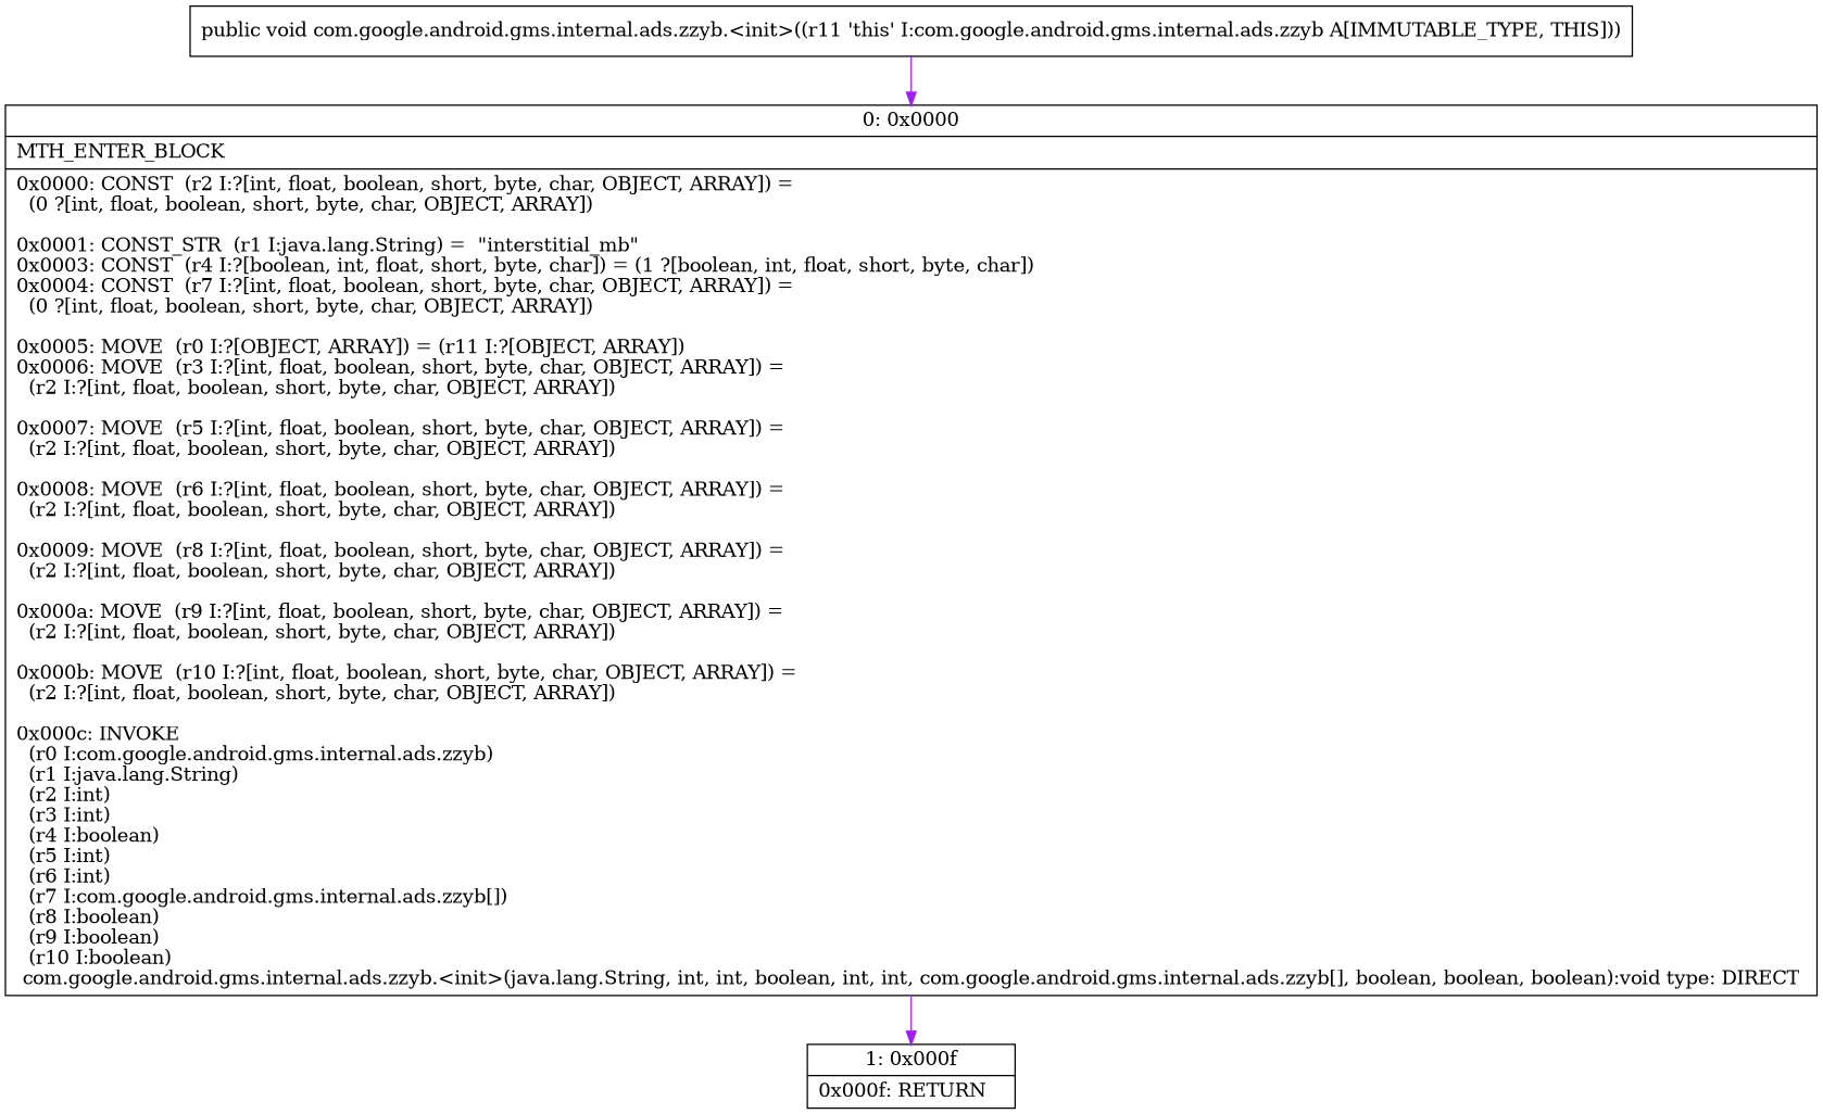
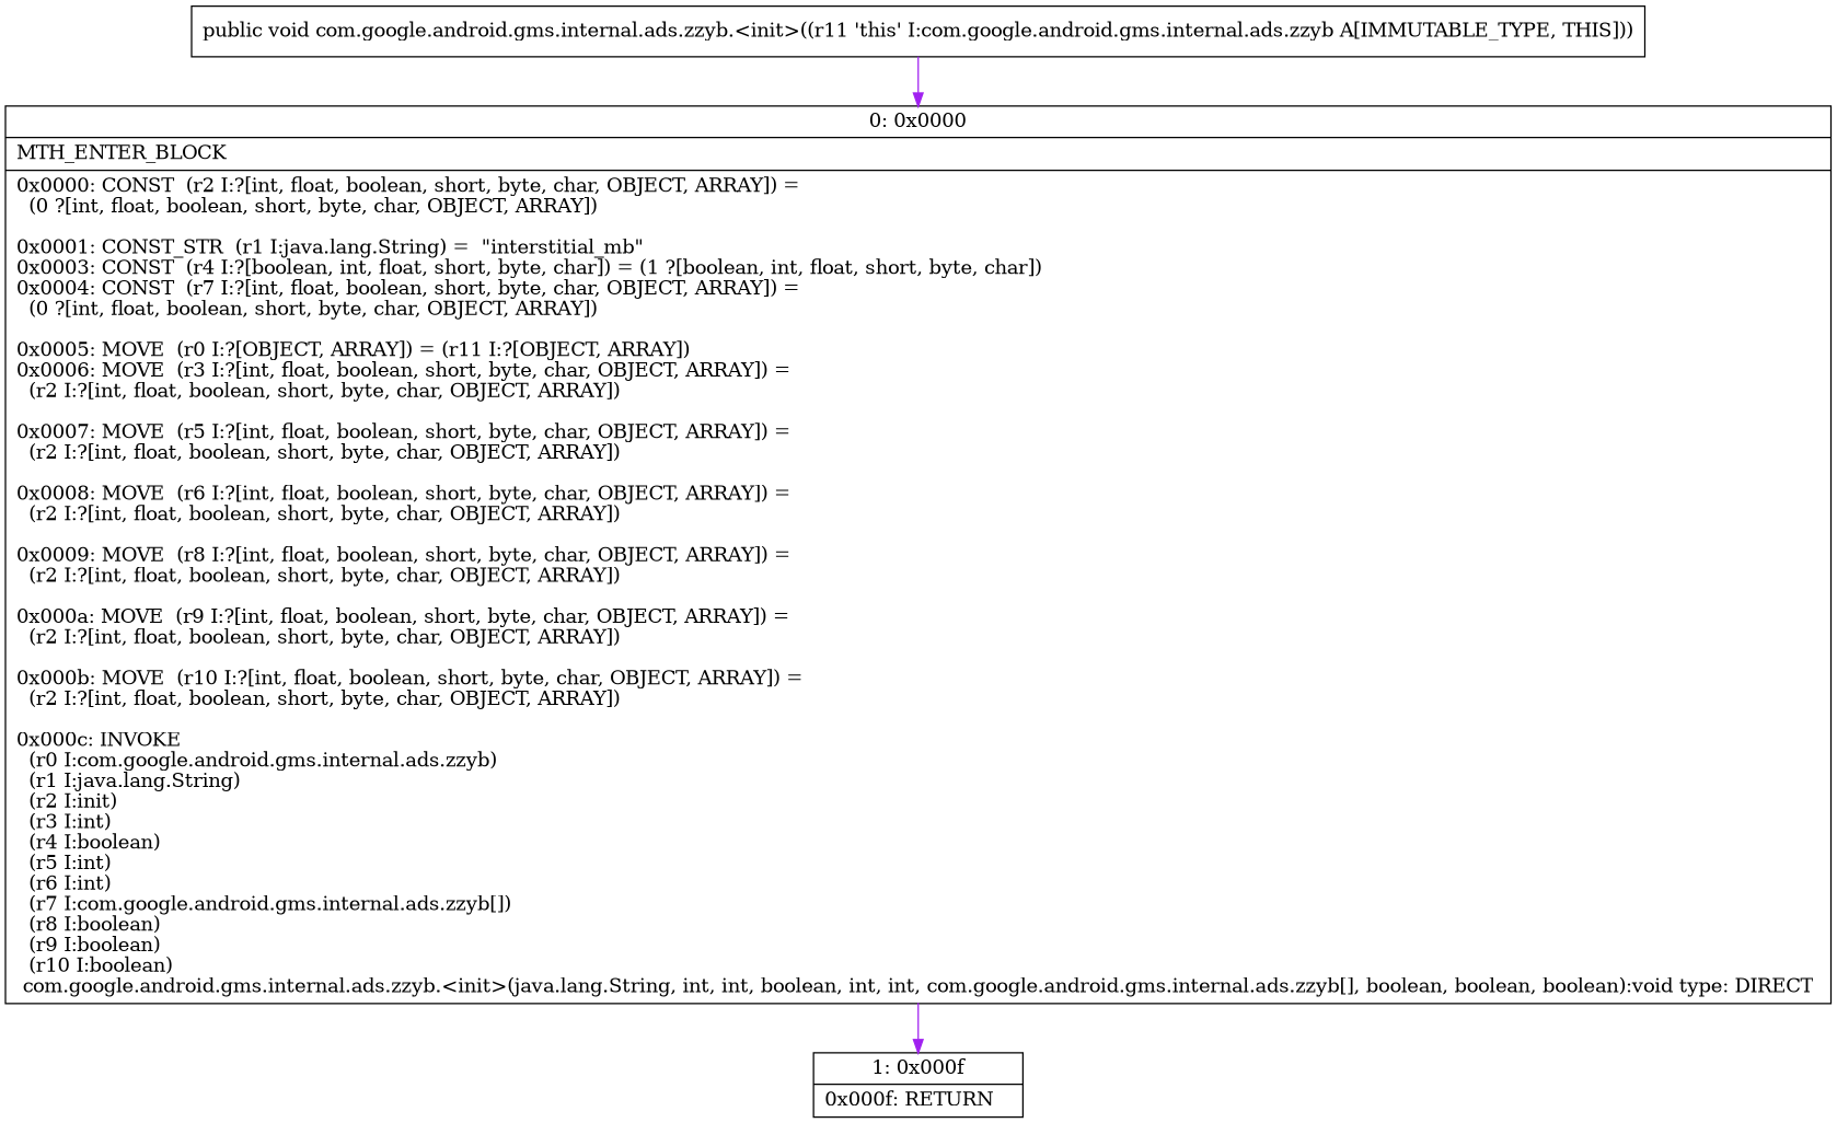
  digraph {
    node [shape=record]
    edge [color=purple]
-   n1 [label="{0\:\ 0x0000|MTH_ENTER_BLOCK\l|0x0000: CONST  (r2 I:?[int, float, boolean, short, byte, char, OBJECT, ARRAY]) = \l  (0 ?[int, float, boolean, short, byte, char, OBJECT, ARRAY])\l \l0x0001: CONST_STR  (r1 I:java.lang.String) =  \"interstitial_mb\" \l0x0003: CONST  (r4 I:?[boolean, int, float, short, byte, char]) = (1 ?[boolean, int, float, short, byte, char]) \l0x0004: CONST  (r7 I:?[int, float, boolean, short, byte, char, OBJECT, ARRAY]) = \l  (0 ?[int, float, boolean, short, byte, char, OBJECT, ARRAY])\l \l0x0005: MOVE  (r0 I:?[OBJECT, ARRAY]) = (r11 I:?[OBJECT, ARRAY]) \l0x0006: MOVE  (r3 I:?[int, float, boolean, short, byte, char, OBJECT, ARRAY]) = \l  (r2 I:?[int, float, boolean, short, byte, char, OBJECT, ARRAY])\l \l0x0007: MOVE  (r5 I:?[int, float, boolean, short, byte, char, OBJECT, ARRAY]) = \l  (r2 I:?[int, float, boolean, short, byte, char, OBJECT, ARRAY])\l \l0x0008: MOVE  (r6 I:?[int, float, boolean, short, byte, char, OBJECT, ARRAY]) = \l  (r2 I:?[int, float, boolean, short, byte, char, OBJECT, ARRAY])\l \l0x0009: MOVE  (r8 I:?[int, float, boolean, short, byte, char, OBJECT, ARRAY]) = \l  (r2 I:?[int, float, boolean, short, byte, char, OBJECT, ARRAY])\l \l0x000a: MOVE  (r9 I:?[int, float, boolean, short, byte, char, OBJECT, ARRAY]) = \l  (r2 I:?[int, float, boolean, short, byte, char, OBJECT, ARRAY])\l \l0x000b: MOVE  (r10 I:?[int, float, boolean, short, byte, char, OBJECT, ARRAY]) = \l  (r2 I:?[int, float, boolean, short, byte, char, OBJECT, ARRAY])\l \l0x000c: INVOKE  \l  (r0 I:com.google.android.gms.internal.ads.zzyb)\l  (r1 I:java.lang.String)\l  (r2 I:int)\l  (r3 I:int)\l  (r4 I:boolean)\l  (r5 I:int)\l  (r6 I:int)\l  (r7 I:com.google.android.gms.internal.ads.zzyb[])\l  (r8 I:boolean)\l  (r9 I:boolean)\l  (r10 I:boolean)\l com.google.android.gms.internal.ads.zzyb.\<init\>(java.lang.String, int, int, boolean, int, int, com.google.android.gms.internal.ads.zzyb[], boolean, boolean, boolean):void type: DIRECT \l}"]
+   n1 [label="{0\:\ 0x0000|MTH_ENTER_BLOCK\l|0x0000: CONST  (r2 I:?[int, float, boolean, short, byte, char, OBJECT, ARRAY]) = \l  (0 ?[int, float, boolean, short, byte, char, OBJECT, ARRAY])\l \l0x0001: CONST_STR  (r1 I:java.lang.String) =  \"interstitial_mb\" \l0x0003: CONST  (r4 I:?[boolean, int, float, short, byte, char]) = (1 ?[boolean, int, float, short, byte, char]) \l0x0004: CONST  (r7 I:?[int, float, boolean, short, byte, char, OBJECT, ARRAY]) = \l  (0 ?[int, float, boolean, short, byte, char, OBJECT, ARRAY])\l \l0x0005: MOVE  (r0 I:?[OBJECT, ARRAY]) = (r11 I:?[OBJECT, ARRAY]) \l0x0006: MOVE  (r3 I:?[int, float, boolean, short, byte, char, OBJECT, ARRAY]) = \l  (r2 I:?[int, float, boolean, short, byte, char, OBJECT, ARRAY])\l \l0x0007: MOVE  (r5 I:?[int, float, boolean, short, byte, char, OBJECT, ARRAY]) = \l  (r2 I:?[int, float, boolean, short, byte, char, OBJECT, ARRAY])\l \l0x0008: MOVE  (r6 I:?[int, float, boolean, short, byte, char, OBJECT, ARRAY]) = \l  (r2 I:?[int, float, boolean, short, byte, char, OBJECT, ARRAY])\l \l0x0009: MOVE  (r8 I:?[int, float, boolean, short, byte, char, OBJECT, ARRAY]) = \l  (r2 I:?[int, float, boolean, short, byte, char, OBJECT, ARRAY])\l \l0x000a: MOVE  (r9 I:?[int, float, boolean, short, byte, char, OBJECT, ARRAY]) = \l  (r2 I:?[int, float, boolean, short, byte, char, OBJECT, ARRAY])\l \l0x000b: MOVE  (r10 I:?[int, float, boolean, short, byte, char, OBJECT, ARRAY]) = \l  (r2 I:?[int, float, boolean, short, byte, char, OBJECT, ARRAY])\l \l0x000c: INVOKE  \l  (r0 I:com.google.android.gms.internal.ads.zzyb)\l  (r1 I:java.lang.String)\l  (r2 I:init)\l  (r3 I:int)\l  (r4 I:boolean)\l  (r5 I:int)\l  (r6 I:int)\l  (r7 I:com.google.android.gms.internal.ads.zzyb[])\l  (r8 I:boolean)\l  (r9 I:boolean)\l  (r10 I:boolean)\l com.google.android.gms.internal.ads.zzyb.\<init\>(java.lang.String, int, int, boolean, int, int, com.google.android.gms.internal.ads.zzyb[], boolean, boolean, boolean):void type: DIRECT \l}"]
    n2 [label="{1\:\ 0x000f|0x000f: RETURN   \l}"]
    n3 [label="{public void com.google.android.gms.internal.ads.zzyb.\<init\>((r11 'this' I:com.google.android.gms.internal.ads.zzyb A[IMMUTABLE_TYPE, THIS])) }"]
    n1 -> n2
    n3 -> n1
  }
